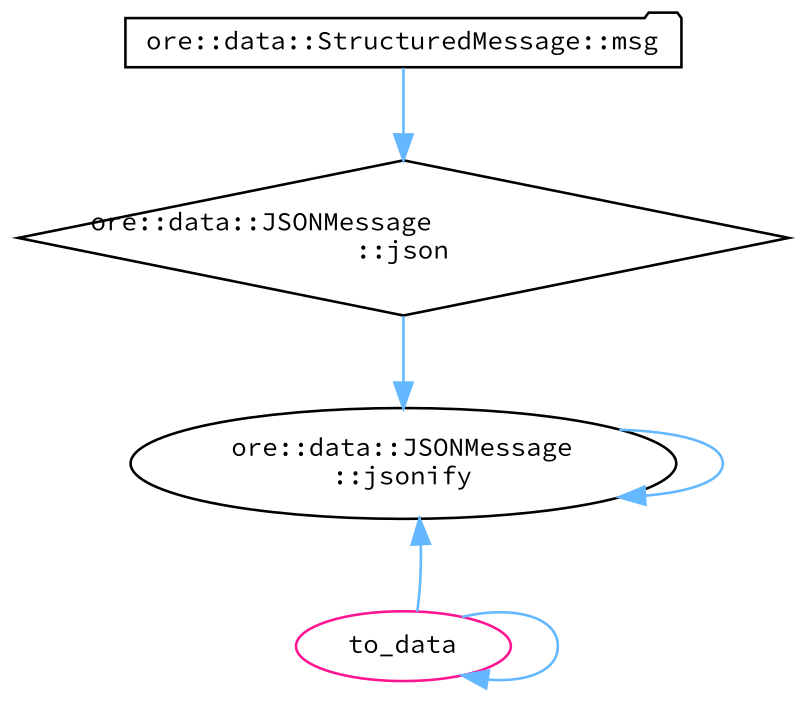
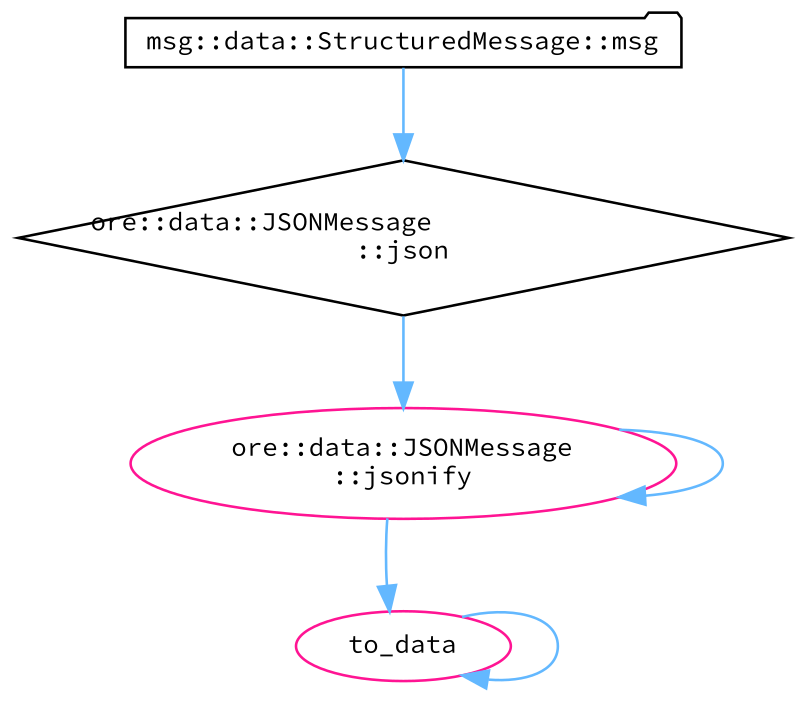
  digraph {
    fontname="Source Code Pro"
    rankdir=TB
    node [color=black fillcolor=white fontname="Source Code Pro" fontsize=10 shape=ellipse style=filled]
    edge [color=steelblue1 fontname="Source Code Pro" fontsize=10 labelfontname=Helvetica labelfontsize=10 style=solid]
-   n1 [height=0.2 label="ore::data::StructuredMessage::msg" shape=folder width=0.4]
+   n1 [height=0.2 label="msg::data::StructuredMessage::msg" shape=folder width=0.4]
    n2 [height=0.2 label="ore::data::JSONMessage\l::json" shape=diamond width=0.4]
-   n3 [height=0.2 label="ore::data::JSONMessage\l::jsonify" width=0.4]
+   n3 [color=deeppink height=0.2 label="ore::data::JSONMessage\l::jsonify" width=0.4]
    n4 [color=deeppink height=0.2 label=to_data width=0.4]
    n1 -> n2
    n2 -> n3
    n3 -> n3
-   n4 -> n3
+   n3 -> n4
    n4 -> n4
  }
